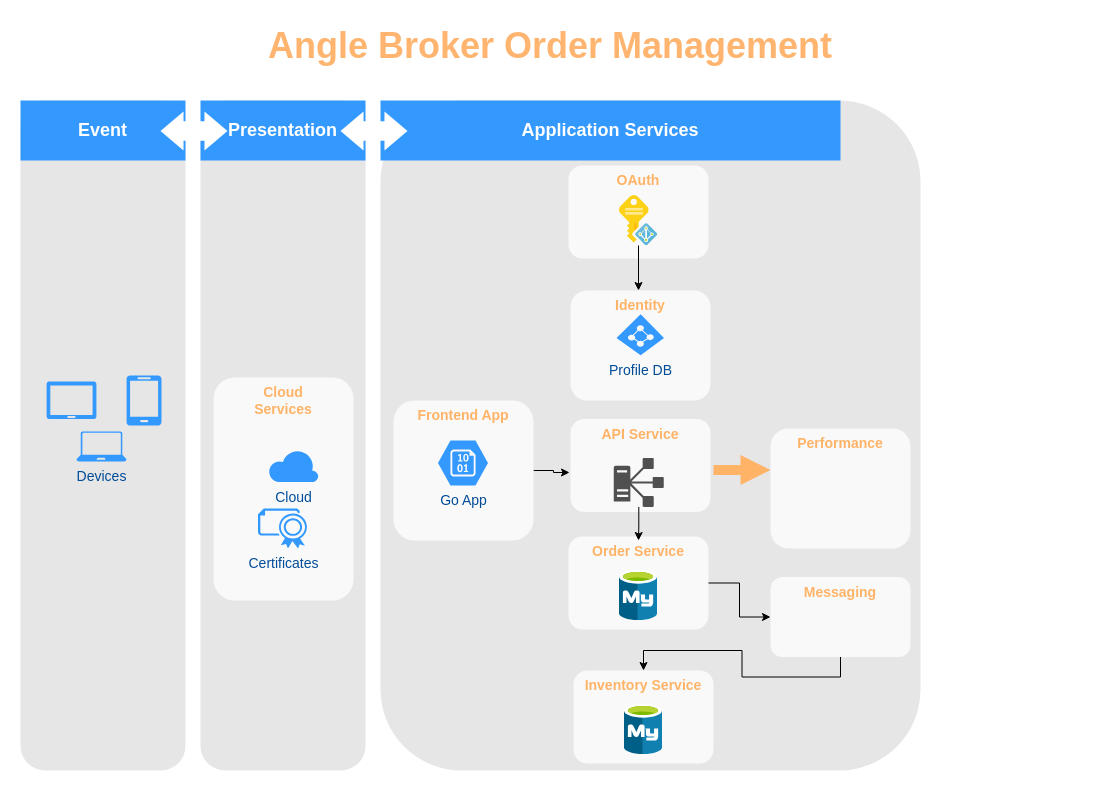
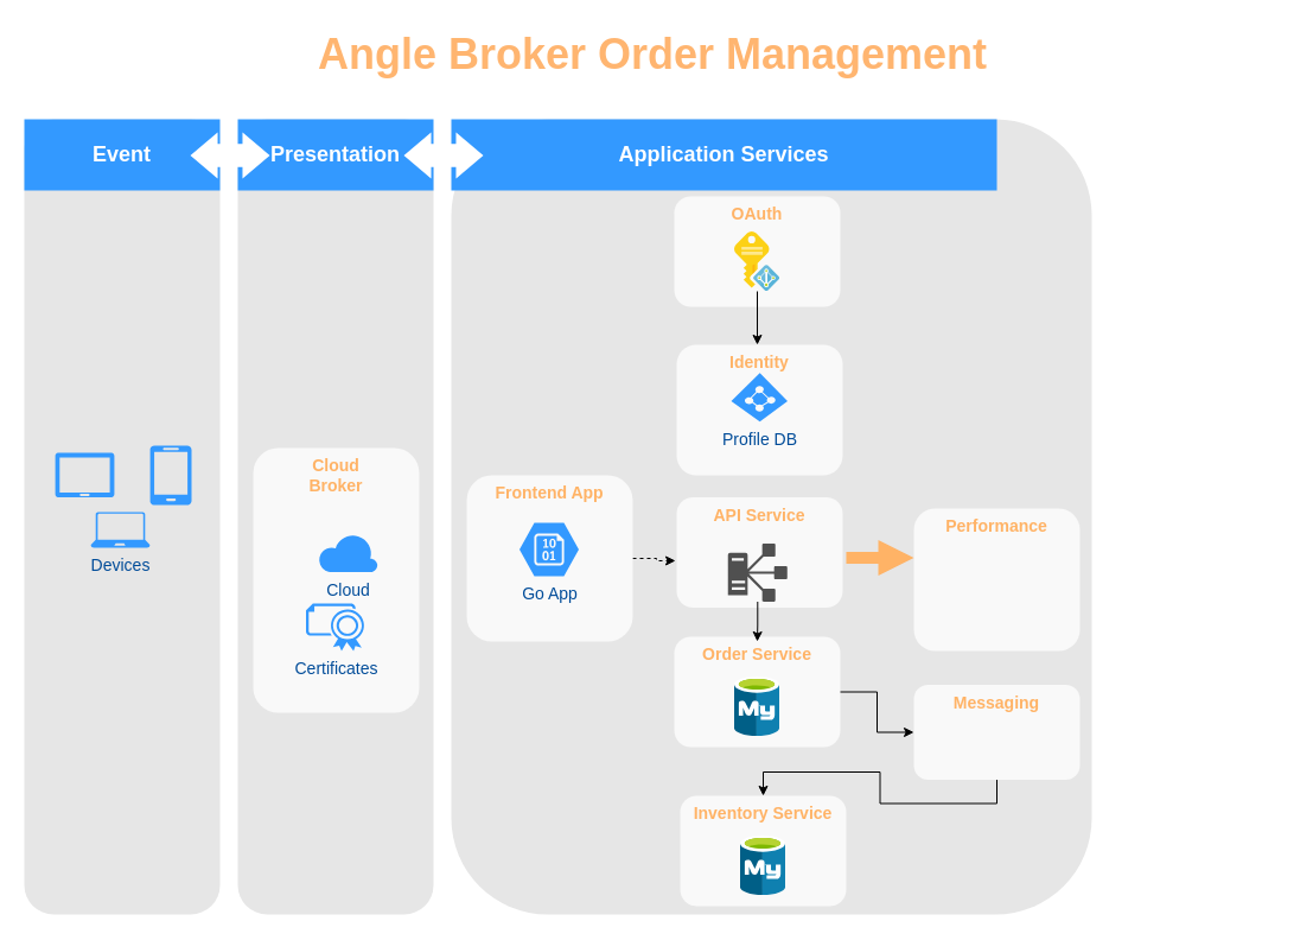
  <mxCell id="0" />
  <mxCell id="1" parent="0" />
  <mxCell id="2" value="" style="rounded=1;whiteSpace=wrap;html=1;dashed=1;strokeColor=none;strokeWidth=2;fillColor=#E6E6E6;fontFamily=Verdana;fontSize=12;fontColor=#00BEF2" parent="1" vertex="1"><mxGeometry x="20" y="100" width="165" height="670" as="geometry" /></mxCell>
  <mxCell id="3" value="" style="rounded=1;whiteSpace=wrap;html=1;dashed=1;strokeColor=none;strokeWidth=2;fillColor=#E6E6E6;fontFamily=Verdana;fontSize=12;fontColor=#00BEF2" parent="1" vertex="1"><mxGeometry x="200" y="100" width="165" height="670" as="geometry" /></mxCell>
  <mxCell id="4" value="" style="rounded=1;whiteSpace=wrap;html=1;dashed=1;strokeColor=none;strokeWidth=2;fillColor=#E6E6E6;fontFamily=Verdana;fontSize=12;fontColor=#00BEF2" parent="1" vertex="1"><mxGeometry x="380" y="100" width="540" height="670" as="geometry" /></mxCell>
  <mxCell id="5" value="Event" style="whiteSpace=wrap;html=1;dashed=1;strokeColor=none;strokeWidth=2;fillColor=#3399FF;fontFamily=Helvetica;fontSize=18;fontColor=#FFFFFF;fontStyle=1" parent="1" vertex="1"><mxGeometry x="20" y="100" width="165" height="60" as="geometry" /></mxCell>
  <mxCell id="6" value="Presentation" style="whiteSpace=wrap;html=1;dashed=1;strokeColor=none;strokeWidth=2;fillColor=#3399FF;fontFamily=Helvetica;fontSize=18;fontColor=#FFFFFF;fontStyle=1" parent="1" vertex="1"><mxGeometry x="200" y="100" width="165" height="60" as="geometry" /></mxCell>
  <mxCell id="7" value="Application Services" style="whiteSpace=wrap;html=1;dashed=1;strokeColor=none;strokeWidth=2;fillColor=#3399FF;fontFamily=Helvetica;fontSize=18;fontColor=#FFFFFF;fontStyle=1" parent="1" vertex="1"><mxGeometry x="380" y="100" width="460" height="60" as="geometry" /></mxCell>
  <mxCell id="8" value="" style="shape=mxgraph.arrows.two_way_arrow_horizontal;html=1;verticalLabelPosition=bottom;verticalAlign=top;strokeWidth=2;strokeColor=none;dashed=1;fillColor=#FFFFFF;fontFamily=Verdana;fontSize=12;fontColor=#00BEF2" parent="1" vertex="1"><mxGeometry x="160" y="111" width="67" height="39" as="geometry" /></mxCell>
  <mxCell id="9" value="" style="shape=mxgraph.arrows.two_way_arrow_horizontal;html=1;verticalLabelPosition=bottom;verticalAlign=top;strokeWidth=2;strokeColor=none;dashed=1;fillColor=#FFFFFF;fontFamily=Verdana;fontSize=12;fontColor=#00BEF2" parent="1" vertex="1"><mxGeometry x="340" y="111" width="67" height="39" as="geometry" /></mxCell>
  <mxCell id="10" value="" style="verticalLabelPosition=bottom;html=1;verticalAlign=top;strokeColor=none;fillColor=#3399FF;shape=mxgraph.azure.tablet;dashed=1;fontFamily=Helvetica;fontSize=14;fontColor=#004C99" parent="1" vertex="1"><mxGeometry x="46" y="381" width="50" height="37.5" as="geometry" /></mxCell>
  <mxCell id="11" value="" style="verticalLabelPosition=bottom;html=1;verticalAlign=top;strokeColor=none;fillColor=#3399FF;shape=mxgraph.azure.mobile;dashed=1;fontFamily=Helvetica;fontSize=14;fontColor=#004C99" parent="1" vertex="1"><mxGeometry x="126" y="375" width="35" height="50" as="geometry" /></mxCell>
  <mxCell id="12" value="Devices" style="verticalLabelPosition=bottom;html=1;verticalAlign=top;strokeColor=none;fillColor=#3399FF;shape=mxgraph.azure.laptop;dashed=1;fontFamily=Helvetica;fontSize=14;fontColor=#004C99" parent="1" vertex="1"><mxGeometry x="76" y="431" width="50" height="30" as="geometry" /></mxCell>
  <mxCell id="13" value="&lt;font color=&quot;#ffb570&quot;&gt;Angle Broker Order Management&amp;nbsp;&lt;/font&gt;" style="text;html=1;strokeColor=none;fillColor=none;align=center;verticalAlign=middle;whiteSpace=wrap;overflow=hidden;dashed=1;fontSize=36;fontColor=#FFFFFF;fontFamily=Helvetica;fontStyle=1" parent="1" vertex="1"><mxGeometry x="25" y="20" width="1060" height="50" as="geometry" /></mxCell>
- <mxCell id="14" value="" style="edgeStyle=orthogonalEdgeStyle;rounded=0;orthogonalLoop=1;jettySize=auto;html=1;strokeWidth=1;entryX=-0.007;entryY=0.575;entryDx=0;entryDy=0;entryPerimeter=0;" edge="1" parent="1" source="15" target="37"><mxGeometry relative="1" as="geometry"><mxPoint x="623" y="470" as="targetPoint" /></mxGeometry></mxCell>
+ <mxCell id="14" value="" style="edgeStyle=orthogonalEdgeStyle;rounded=0;orthogonalLoop=1;jettySize=auto;html=1;strokeWidth=1;entryX=-0.007;entryY=0.575;entryDx=0;entryDy=0;entryPerimeter=0;dashed=1;" edge="1" parent="1" source="15" target="37"><mxGeometry relative="1" as="geometry"><mxPoint x="623" y="470" as="targetPoint" /></mxGeometry></mxCell>
  <mxCell id="15" value="Frontend App" style="rounded=1;whiteSpace=wrap;html=1;dashed=1;strokeColor=none;strokeWidth=2;fillColor=#FFFFFF;fontFamily=Helvetica;fontSize=14;fontColor=#FFB366;opacity=75;verticalAlign=top;fontStyle=1" parent="1" vertex="1"><mxGeometry x="393" y="400" width="140" height="140" as="geometry" /></mxCell>
  <mxCell id="16" value="Go App" style="verticalLabelPosition=bottom;html=1;verticalAlign=top;strokeColor=none;fillColor=#3399FF;shape=mxgraph.azure.storage_blob;dashed=1;fontFamily=Helvetica;fontSize=14;fontColor=#004C99" parent="1" vertex="1"><mxGeometry x="437.5" y="440" width="50" height="45" as="geometry" /></mxCell>
- <mxCell id="17" value="Cloud&lt;div&gt;Services&lt;/div&gt;" style="rounded=1;whiteSpace=wrap;html=1;dashed=1;strokeColor=none;strokeWidth=2;fillColor=#FFFFFF;fontFamily=Helvetica;fontSize=14;fontColor=#FFB366;opacity=75;verticalAlign=top;fontStyle=1" parent="1" vertex="1"><mxGeometry x="213" y="377" width="140" height="223" as="geometry" /></mxCell>
+ <mxCell id="17" value="Cloud&lt;div&gt;Broker&lt;/div&gt;" style="rounded=1;whiteSpace=wrap;html=1;dashed=1;strokeColor=none;strokeWidth=2;fillColor=#FFFFFF;fontFamily=Helvetica;fontSize=14;fontColor=#FFB366;opacity=75;verticalAlign=top;fontStyle=1" parent="1" vertex="1"><mxGeometry x="213" y="377" width="140" height="223" as="geometry" /></mxCell>
  <mxCell id="18" value="Cloud" style="verticalLabelPosition=bottom;html=1;verticalAlign=top;strokeColor=none;fillColor=#3399FF;shape=mxgraph.azure.cloud;dashed=1;fontSize=14;fontColor=#004C99" parent="1" vertex="1"><mxGeometry x="268" y="449" width="50" height="32.5" as="geometry" /></mxCell>
  <mxCell id="19" value="Certificates" style="verticalLabelPosition=bottom;html=1;verticalAlign=top;strokeColor=none;fillColor=#3399FF;shape=mxgraph.azure.certificate;dashed=1;fontFamily=Helvetica;fontSize=14;fontColor=#004C99" parent="1" vertex="1"><mxGeometry x="257.5" y="508" width="50" height="40" as="geometry" /></mxCell>
  <mxCell id="20" value="" style="group" vertex="1" connectable="0" parent="1"><mxGeometry x="568" y="165" width="140" height="93" as="geometry" /></mxCell>
  <mxCell id="21" value="OAuth" style="rounded=1;whiteSpace=wrap;html=1;dashed=1;strokeColor=none;strokeWidth=2;fillColor=#FFFFFF;fontFamily=Helvetica;fontSize=14;fontColor=#FFB366;opacity=75;verticalAlign=top;fontStyle=1" vertex="1" parent="20"><mxGeometry width="140" height="93" as="geometry" /></mxCell>
  <mxCell id="22" value="" style="aspect=fixed;html=1;points=[];align=center;image;fontSize=12;image=img/lib/mscae/Managed_Identities.svg;" vertex="1" parent="20"><mxGeometry x="51" y="30" width="38" height="50" as="geometry" /></mxCell>
  <mxCell id="23" value="" style="group" vertex="1" connectable="0" parent="1"><mxGeometry x="770" y="428" width="140" height="120" as="geometry" /></mxCell>
  <mxCell id="24" value="Performance&lt;br&gt;" style="rounded=1;whiteSpace=wrap;html=1;dashed=1;strokeColor=none;strokeWidth=2;fillColor=#FFFFFF;fontFamily=Helvetica;fontSize=14;fontColor=#FFB366;opacity=75;verticalAlign=top;fontStyle=1" parent="23" vertex="1"><mxGeometry width="140" height="120" as="geometry" /></mxCell>
  <mxCell id="25" value="" style="group" vertex="1" connectable="0" parent="1"><mxGeometry x="568" y="548" width="140" height="93" as="geometry" /></mxCell>
  <mxCell id="26" value="" style="group" vertex="1" connectable="0" parent="25"><mxGeometry y="-12" width="140" height="93" as="geometry" /></mxCell>
  <mxCell id="27" value="Order Service" style="rounded=1;whiteSpace=wrap;html=1;dashed=1;strokeColor=none;strokeWidth=2;fillColor=#FFFFFF;fontFamily=Helvetica;fontSize=14;fontColor=#FFB366;opacity=75;verticalAlign=top;fontStyle=1" vertex="1" parent="26"><mxGeometry width="140" height="93" as="geometry" /></mxCell>
  <mxCell id="28" value="" style="aspect=fixed;html=1;points=[];align=center;image;fontSize=12;image=img/lib/mscae/Azure_Database_for_MySQL_servers.svg;" vertex="1" parent="26"><mxGeometry x="51" y="34" width="38" height="50" as="geometry" /></mxCell>
  <mxCell id="29" value="" style="group" vertex="1" connectable="0" parent="25"><mxGeometry x="5" y="122" width="140" height="93" as="geometry" /></mxCell>
  <mxCell id="30" value="Inventory Service" style="rounded=1;whiteSpace=wrap;html=1;dashed=1;strokeColor=none;strokeWidth=2;fillColor=#FFFFFF;fontFamily=Helvetica;fontSize=14;fontColor=#FFB366;opacity=75;verticalAlign=top;fontStyle=1" vertex="1" parent="29"><mxGeometry width="140" height="93" as="geometry" /></mxCell>
  <mxCell id="31" value="" style="aspect=fixed;html=1;points=[];align=center;image;fontSize=12;image=img/lib/mscae/Azure_Database_for_MySQL_servers.svg;" vertex="1" parent="29"><mxGeometry x="51" y="34" width="38" height="50" as="geometry" /></mxCell>
  <mxCell id="32" value="" style="group" vertex="1" connectable="0" parent="1"><mxGeometry x="570" y="290" width="140" height="110" as="geometry" /></mxCell>
  <mxCell id="33" value="Identity" style="rounded=1;whiteSpace=wrap;html=1;dashed=1;strokeColor=none;strokeWidth=2;fillColor=#FFFFFF;fontFamily=Helvetica;fontSize=14;fontColor=#FFB366;opacity=75;verticalAlign=top;fontStyle=1" parent="32" vertex="1"><mxGeometry width="140" height="110" as="geometry" /></mxCell>
  <mxCell id="34" value="Profile DB" style="verticalLabelPosition=bottom;html=1;verticalAlign=top;strokeColor=none;fillColor=#3399FF;shape=mxgraph.azure.azure_active_directory;dashed=1;fontFamily=Helvetica;fontSize=14;fontColor=#004C99" parent="32" vertex="1"><mxGeometry x="46" y="23.806" width="47.5" height="41.045" as="geometry" /></mxCell>
  <mxCell id="35" value="" style="group" vertex="1" connectable="0" parent="1"><mxGeometry x="570" y="418.5" width="140" height="93" as="geometry" /></mxCell>
  <mxCell id="36" value="" style="group" vertex="1" connectable="0" parent="35"><mxGeometry width="140" height="93" as="geometry" /></mxCell>
  <mxCell id="37" value="API Service" style="rounded=1;whiteSpace=wrap;html=1;dashed=1;strokeColor=none;strokeWidth=2;fillColor=#FFFFFF;fontFamily=Helvetica;fontSize=14;fontColor=#FFB366;opacity=75;verticalAlign=top;fontStyle=1" vertex="1" parent="36"><mxGeometry width="140" height="93" as="geometry" /></mxCell>
  <mxCell id="38" value="" style="pointerEvents=1;shadow=0;dashed=0;html=1;strokeColor=none;labelPosition=center;verticalLabelPosition=bottom;verticalAlign=top;align=center;fillColor=#505050;shape=mxgraph.mscae.oms.dependency_monitor" vertex="1" parent="36"><mxGeometry x="43.25" y="39" width="50" height="49" as="geometry" /></mxCell>
  <mxCell id="39" value="" style="group" vertex="1" connectable="0" parent="1"><mxGeometry x="770" y="576.5" width="140" height="80" as="geometry" /></mxCell>
  <mxCell id="40" value="Messaging" style="rounded=1;whiteSpace=wrap;html=1;dashed=1;strokeColor=none;strokeWidth=2;fillColor=#FFFFFF;fontFamily=Helvetica;fontSize=14;fontColor=#FFB366;opacity=75;verticalAlign=top;fontStyle=1" parent="39" vertex="1"><mxGeometry width="140" height="80" as="geometry" /></mxCell>
  <mxCell id="41" value="" style="arrow;html=1;endArrow=block;endFill=1;strokeColor=none;strokeWidth=4;fontFamily=Helvetica;fontSize=36;fontColor=#FFB366;fillColor=#FFB366;exitX=1.007;exitY=0.656;exitDx=0;exitDy=0;exitPerimeter=0;" edge="1" parent="1"><mxGeometry width="100" height="100" relative="1" as="geometry"><mxPoint x="712.98" y="469.508" as="sourcePoint" /><mxPoint x="770" y="469.5" as="targetPoint" /></mxGeometry></mxCell>
  <mxCell id="42" value="" style="edgeStyle=orthogonalEdgeStyle;rounded=0;orthogonalLoop=1;jettySize=auto;html=1;strokeWidth=1;" edge="1" parent="1" source="22"><mxGeometry relative="1" as="geometry"><mxPoint x="638" y="290" as="targetPoint" /></mxGeometry></mxCell>
  <mxCell id="43" value="" style="edgeStyle=orthogonalEdgeStyle;rounded=0;orthogonalLoop=1;jettySize=auto;html=1;strokeWidth=1;" edge="1" parent="1" source="38"><mxGeometry relative="1" as="geometry"><mxPoint x="638" y="540" as="targetPoint" /></mxGeometry></mxCell>
  <mxCell id="44" value="" style="edgeStyle=orthogonalEdgeStyle;rounded=0;orthogonalLoop=1;jettySize=auto;html=1;strokeWidth=1;fillColor=#ffffff;entryX=0;entryY=0.5;entryDx=0;entryDy=0;" edge="1" parent="1" source="27" target="40"><mxGeometry relative="1" as="geometry"><mxPoint x="818" y="582.5" as="targetPoint" /></mxGeometry></mxCell>
  <mxCell id="45" style="edgeStyle=orthogonalEdgeStyle;rounded=0;orthogonalLoop=1;jettySize=auto;html=1;exitX=0.5;exitY=1;exitDx=0;exitDy=0;strokeWidth=1;fillColor=#ffffff;" edge="1" parent="1" source="40" target="30"><mxGeometry relative="1" as="geometry" /></mxCell>
